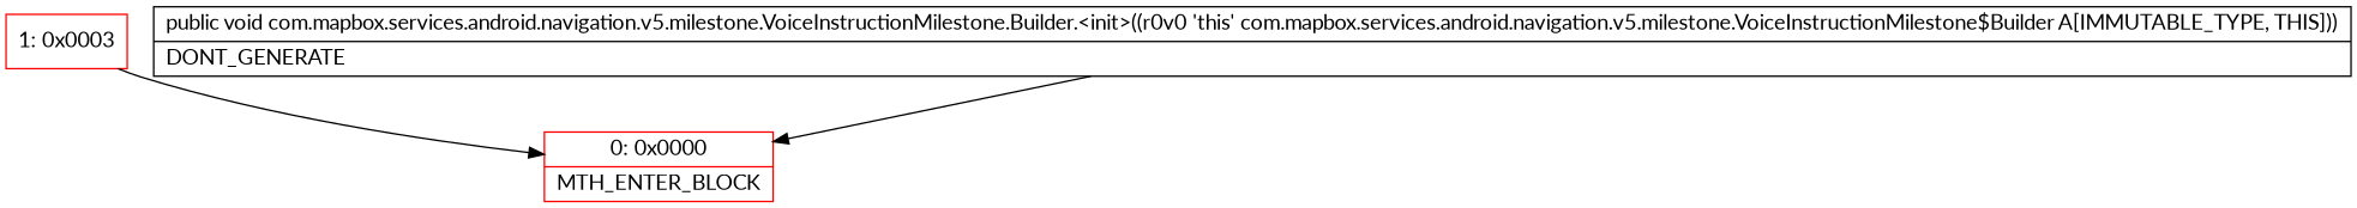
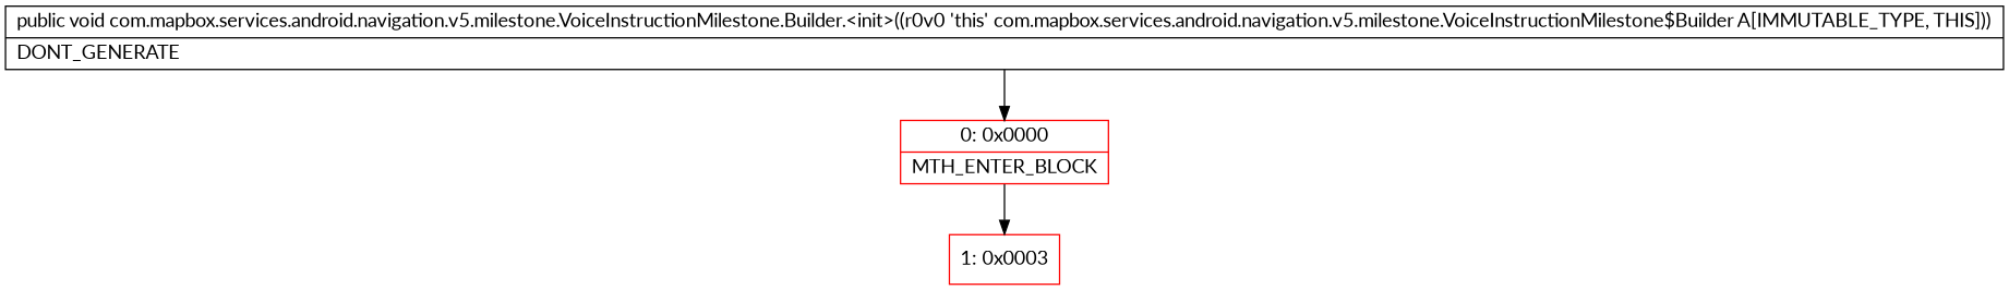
  digraph {
    fontname=Lato
    node [color=red shape=record fontname=Lato]
    edge [fontname=Lato]
    n1 [label="{0\:\ 0x0000|MTH_ENTER_BLOCK\l}"]
    n2 [label="{1\:\ 0x0003}"]
    n3 [label="{public void com.mapbox.services.android.navigation.v5.milestone.VoiceInstructionMilestone.Builder.\<init\>((r0v0 'this' com.mapbox.services.android.navigation.v5.milestone.VoiceInstructionMilestone$Builder A[IMMUTABLE_TYPE, THIS]))  | DONT_GENERATE\l}" color=""]
    subgraph cluster_1 {
      label="R(0)"
    }
-   n2 -> n1
+   n1 -> n2
    n3 -> n1
  }
